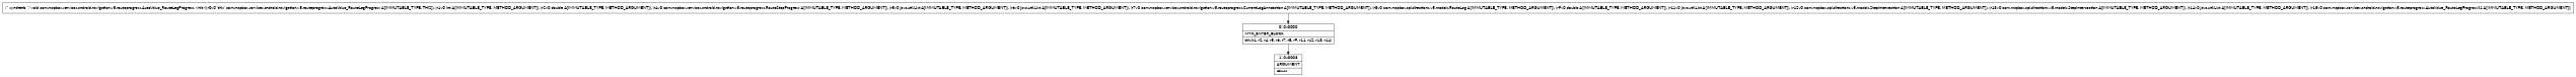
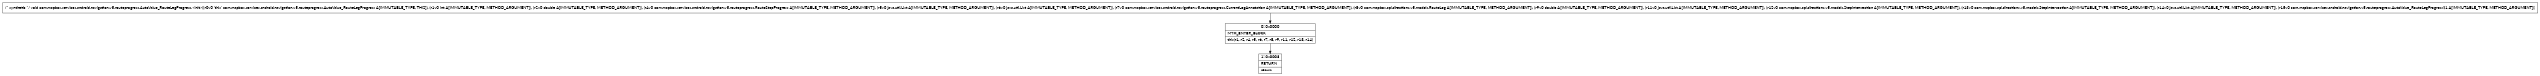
  digraph {
    fontname=Lato
    node [shape=record fontname=Lato]
    edge [fontname=Lato]
    n1 [label="{0\:\ 0x0000|MTH_ENTER_BLOCK\l|this(r1, r2, r4, r5, r6, r7, r8, r9, r11, r12, r13, r14)\l}"]
-   n2 [label="{1\:\ 0x0003|ARGUMENT\l|return\l}"]
+   n2 [label="{1\:\ 0x0003|RETURN\l|return\l}"]
    n3 [label="{\/* synthetic *\/ void com.mapbox.services.android.navigation.v5.routeprogress.AutoValue_RouteLegProgress.\<init\>((r0v0 'this' com.mapbox.services.android.navigation.v5.routeprogress.AutoValue_RouteLegProgress A[IMMUTABLE_TYPE, THIS]), (r1v0 int A[IMMUTABLE_TYPE, METHOD_ARGUMENT]), (r2v0 double A[IMMUTABLE_TYPE, METHOD_ARGUMENT]), (r4v0 com.mapbox.services.android.navigation.v5.routeprogress.RouteStepProgress A[IMMUTABLE_TYPE, METHOD_ARGUMENT]), (r5v0 java.util.List A[IMMUTABLE_TYPE, METHOD_ARGUMENT]), (r6v0 java.util.List A[IMMUTABLE_TYPE, METHOD_ARGUMENT]), (r7v0 com.mapbox.services.android.navigation.v5.routeprogress.CurrentLegAnnotation A[IMMUTABLE_TYPE, METHOD_ARGUMENT]), (r8v0 com.mapbox.api.directions.v5.models.RouteLeg A[IMMUTABLE_TYPE, METHOD_ARGUMENT]), (r9v0 double A[IMMUTABLE_TYPE, METHOD_ARGUMENT]), (r11v0 java.util.List A[IMMUTABLE_TYPE, METHOD_ARGUMENT]), (r12v0 com.mapbox.api.directions.v5.models.StepIntersection A[IMMUTABLE_TYPE, METHOD_ARGUMENT]), (r13v0 com.mapbox.api.directions.v5.models.StepIntersection A[IMMUTABLE_TYPE, METHOD_ARGUMENT]), (r14v0 java.util.List A[IMMUTABLE_TYPE, METHOD_ARGUMENT]), (r15v0 com.mapbox.services.android.navigation.v5.routeprogress.AutoValue_RouteLegProgress$1 A[IMMUTABLE_TYPE, METHOD_ARGUMENT])) }"]
    n1 -> n2
    n3 -> n1
  }
